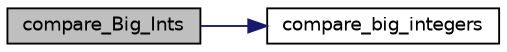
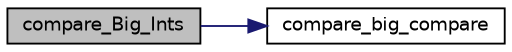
  digraph {
    rankdir=LR
    node [color=black fontname=Helvetica fontsize=10 shape=record style=filled]
    n1 [fillcolor=grey75 fontcolor=black height=0.2 label=compare_Big_Ints width=0.4]
-   n2 [fillcolor=white height=0.2 label=compare_big_integers width=0.4]
+   n2 [fillcolor=white height=0.2 label=compare_big_compare width=0.4]
    n1 -> n2 [color=midnightblue fontname=Helvetica fontsize=10 labelfontname=Helvetica labelfontsize=10 style=solid]
  }
